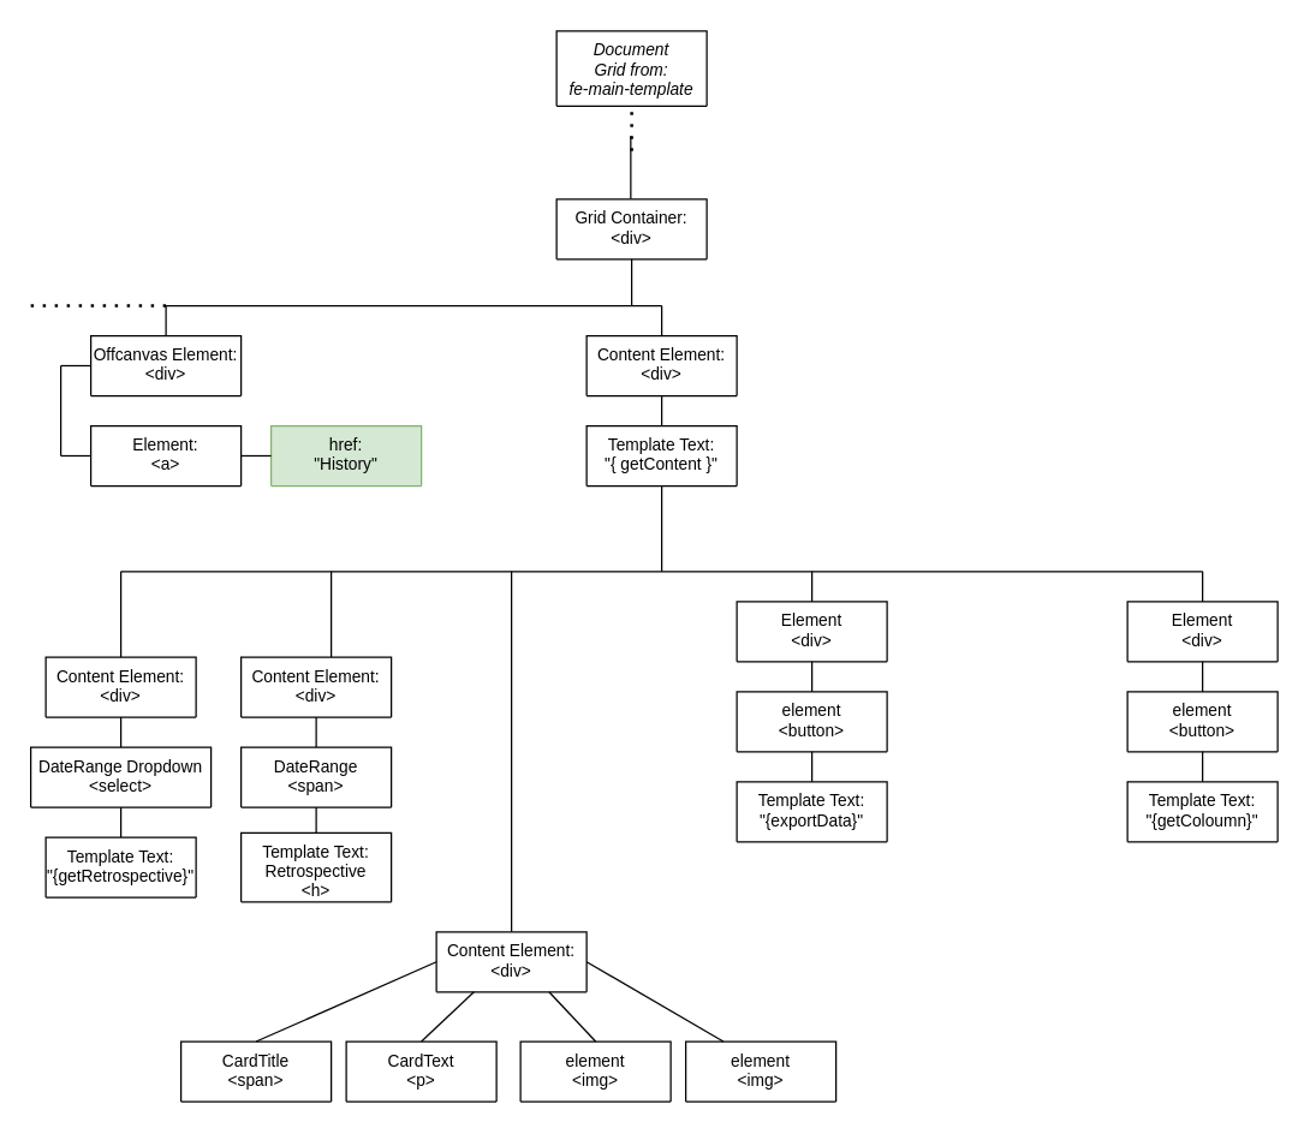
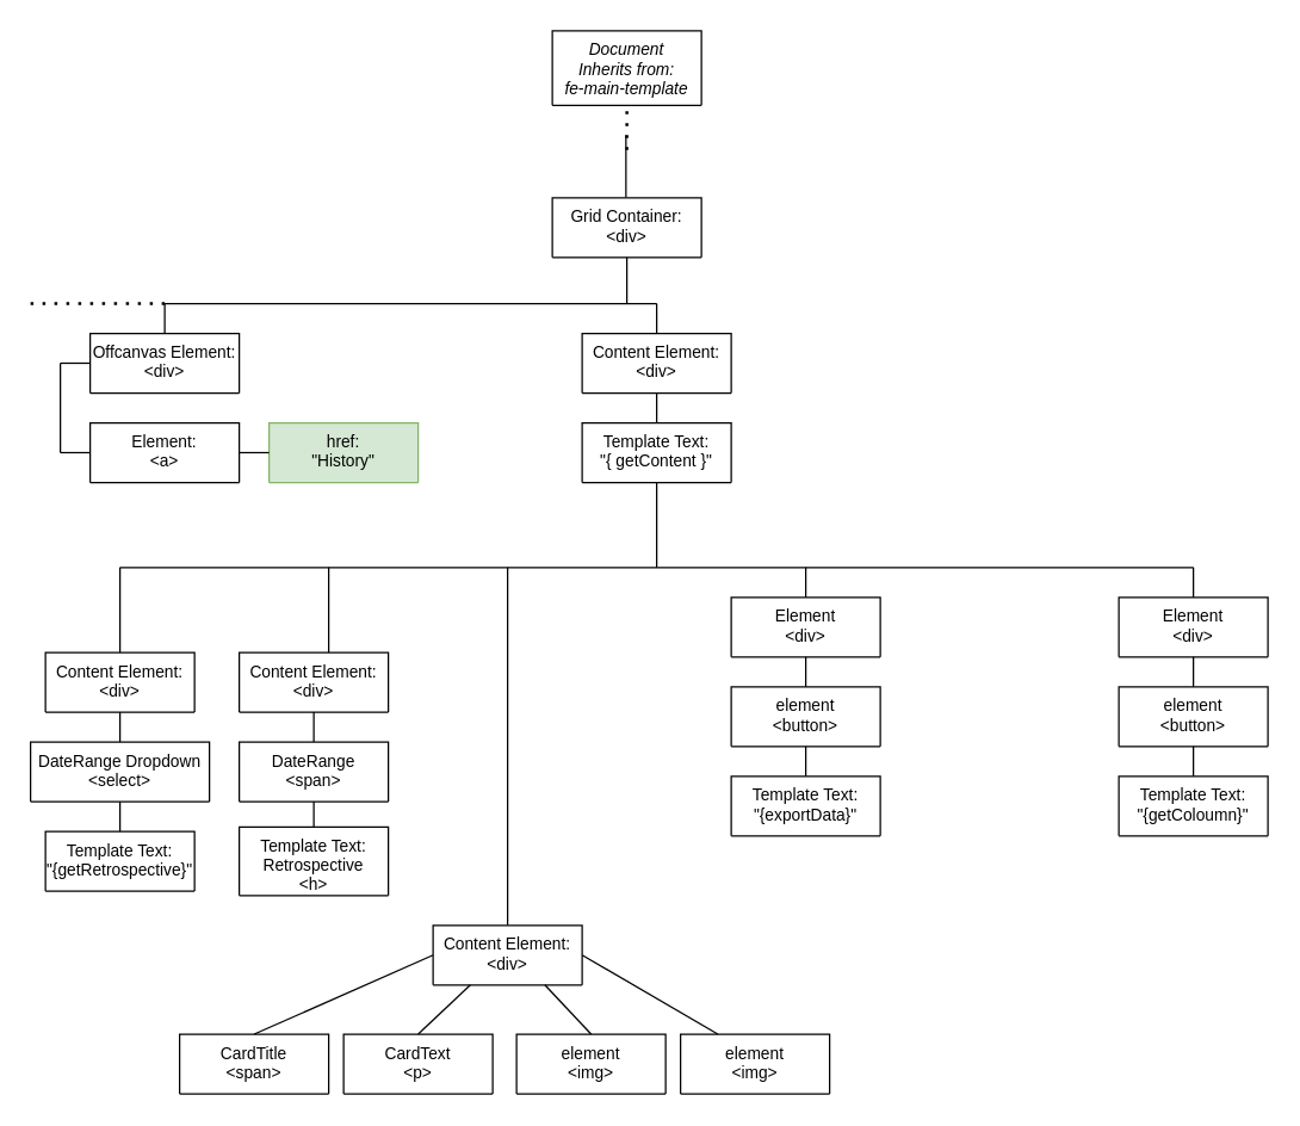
  <mxCell id="0" />
  <mxCell id="1" parent="0" />
- <mxCell id="2" value="Document&#10;Grid from:&#10;fe-main-template&#10;" style="swimlane;fontStyle=2;align=center;verticalAlign=top;childLayout=stackLayout;horizontal=1;startSize=50;horizontalStack=0;resizeParent=1;resizeLast=0;collapsible=1;marginBottom=0;rounded=0;shadow=0;strokeWidth=1;fontSize=11;" vertex="1" parent="1"><mxGeometry x="370" width="100" height="50" as="geometry" y="20"><mxRectangle x="360" y="20" width="160" height="26" as="alternateBounds" /></mxGeometry></mxCell>
+ <mxCell id="2" value="Document&#10;Inherits from:&#10;fe-main-template&#10;" style="swimlane;fontStyle=2;align=center;verticalAlign=top;childLayout=stackLayout;horizontal=1;startSize=50;horizontalStack=0;resizeParent=1;resizeLast=0;collapsible=1;marginBottom=0;rounded=0;shadow=0;strokeWidth=1;fontSize=11;" vertex="1" parent="1"><mxGeometry x="370" width="100" height="50" as="geometry" y="20"><mxRectangle x="360" y="20" width="160" height="26" as="alternateBounds" /></mxGeometry></mxCell>
  <mxCell id="3" value="" style="endArrow=none;dashed=1;html=1;dashPattern=1 3;strokeWidth=2;rounded=0;entryX=0.5;entryY=1;entryDx=0;entryDy=0;" edge="1" parent="1"><mxGeometry width="50" height="50" relative="1" as="geometry"><mxPoint x="420" y="100" as="sourcePoint" /><mxPoint x="420" y="70" as="targetPoint" /><Array as="points"><mxPoint x="420" y="100" /></Array></mxGeometry></mxCell>
  <mxCell id="4" value="" style="endArrow=none;html=1;rounded=0;exitX=0.5;exitY=0;exitDx=0;exitDy=0;" edge="1" parent="1"><mxGeometry width="50" height="50" relative="1" as="geometry"><mxPoint x="419.38" y="132" as="sourcePoint" /><mxPoint x="419.38" y="90" as="targetPoint" /></mxGeometry></mxCell>
  <mxCell id="5" value="Offcanvas Element:&#10;&lt;div&gt;&#10;" style="swimlane;fontStyle=0;align=center;verticalAlign=top;childLayout=stackLayout;horizontal=1;startSize=50;horizontalStack=0;resizeParent=1;resizeLast=0;collapsible=1;marginBottom=0;rounded=0;shadow=0;strokeWidth=1;fontSize=11;" vertex="1" parent="1"><mxGeometry x="60" y="223" width="100" height="40" as="geometry"><mxRectangle x="130" y="380" width="160" height="26" as="alternateBounds" /></mxGeometry></mxCell>
  <mxCell id="6" value="Grid Container:&#10;&lt;div&gt;&#10;" style="swimlane;fontStyle=0;align=center;verticalAlign=top;childLayout=stackLayout;horizontal=1;startSize=50;horizontalStack=0;resizeParent=1;resizeLast=0;collapsible=1;marginBottom=0;rounded=0;shadow=0;strokeWidth=1;fontSize=11;" vertex="1" parent="1"><mxGeometry x="370" y="132" width="100" height="40" as="geometry"><mxRectangle x="130" y="380" width="160" height="26" as="alternateBounds" /></mxGeometry></mxCell>
  <mxCell id="7" value="Element:&#10;&lt;a&gt;&#10;" style="swimlane;fontStyle=0;align=center;verticalAlign=top;childLayout=stackLayout;horizontal=1;startSize=50;horizontalStack=0;resizeParent=1;resizeLast=0;collapsible=1;marginBottom=0;rounded=0;shadow=0;strokeWidth=1;fontSize=11;" vertex="1" parent="1"><mxGeometry x="60" y="283" width="100" height="40" as="geometry"><mxRectangle x="130" y="380" width="160" height="26" as="alternateBounds" /></mxGeometry></mxCell>
  <mxCell id="8" value="" style="endArrow=none;html=1;rounded=0;entryX=0.5;entryY=1;entryDx=0;entryDy=0;" edge="1" parent="1" target="6"><mxGeometry width="50" height="50" relative="1" as="geometry"><mxPoint x="420" y="203" as="sourcePoint" /><mxPoint x="440" y="273" as="targetPoint" /></mxGeometry></mxCell>
  <mxCell id="9" value="" style="endArrow=none;html=1;rounded=0;exitX=0.5;exitY=0;exitDx=0;exitDy=0;" edge="1" parent="1" source="5"><mxGeometry width="50" height="50" relative="1" as="geometry"><mxPoint x="180" y="323" as="sourcePoint" /><mxPoint x="110" y="203" as="targetPoint" /></mxGeometry></mxCell>
  <mxCell id="10" value="" style="endArrow=none;html=1;rounded=0;entryX=0;entryY=0.5;entryDx=0;entryDy=0;" edge="1" parent="1" target="5"><mxGeometry width="50" height="50" relative="1" as="geometry"><mxPoint x="40" y="243" as="sourcePoint" /><mxPoint x="230" y="273" as="targetPoint" /></mxGeometry></mxCell>
  <mxCell id="11" value="" style="endArrow=none;html=1;rounded=0;entryX=0;entryY=0.5;entryDx=0;entryDy=0;" edge="1" parent="1" target="7"><mxGeometry width="50" height="50" relative="1" as="geometry"><mxPoint x="40" y="303" as="sourcePoint" /><mxPoint x="230" y="273" as="targetPoint" /></mxGeometry></mxCell>
  <mxCell id="12" value="href:&#10;&quot;History&quot;&#10;" style="swimlane;fontStyle=0;align=center;verticalAlign=top;childLayout=stackLayout;horizontal=1;startSize=50;horizontalStack=0;resizeParent=1;resizeLast=0;collapsible=1;marginBottom=0;rounded=0;shadow=0;strokeWidth=1;fontSize=11;fillColor=#d5e8d4;strokeColor=#82b366;" vertex="1" parent="1"><mxGeometry x="180" y="283" width="100" height="40" as="geometry"><mxRectangle x="130" y="380" width="160" height="26" as="alternateBounds" /></mxGeometry></mxCell>
  <mxCell id="13" value="" style="endArrow=none;html=1;rounded=0;entryX=0;entryY=0.5;entryDx=0;entryDy=0;exitX=1;exitY=0.5;exitDx=0;exitDy=0;" edge="1" parent="1" source="7" target="12"><mxGeometry width="50" height="50" relative="1" as="geometry"><mxPoint x="180" y="323" as="sourcePoint" /><mxPoint x="230" y="273" as="targetPoint" /></mxGeometry></mxCell>
  <mxCell id="14" value="Content Element:&#10;&lt;div&gt;&#10;" style="swimlane;fontStyle=0;align=center;verticalAlign=top;childLayout=stackLayout;horizontal=1;startSize=50;horizontalStack=0;resizeParent=1;resizeLast=0;collapsible=1;marginBottom=0;rounded=0;shadow=0;strokeWidth=1;fontSize=11;" vertex="1" parent="1"><mxGeometry x="390" y="223" width="100" height="40" as="geometry"><mxRectangle x="130" y="380" width="160" height="26" as="alternateBounds" /></mxGeometry></mxCell>
  <mxCell id="15" value="" style="endArrow=none;html=1;rounded=0;exitX=0.5;exitY=0;exitDx=0;exitDy=0;" edge="1" parent="1" source="14"><mxGeometry width="50" height="50" relative="1" as="geometry"><mxPoint x="230" y="323" as="sourcePoint" /><mxPoint x="440" y="203" as="targetPoint" /></mxGeometry></mxCell>
  <mxCell id="16" value="Template Text:&#10;&quot;{ getContent }&quot;&#10;" style="swimlane;fontStyle=0;align=center;verticalAlign=top;childLayout=stackLayout;horizontal=1;startSize=50;horizontalStack=0;resizeParent=1;resizeLast=0;collapsible=1;marginBottom=0;rounded=0;shadow=0;strokeWidth=1;fontSize=11;" vertex="1" parent="1"><mxGeometry x="390" y="283" width="100" height="40" as="geometry"><mxRectangle x="130" y="380" width="160" height="26" as="alternateBounds" /></mxGeometry></mxCell>
  <mxCell id="17" value="" style="endArrow=none;html=1;rounded=0;entryX=0.5;entryY=1;entryDx=0;entryDy=0;exitX=0.5;exitY=0;exitDx=0;exitDy=0;" edge="1" parent="1" source="16" target="14"><mxGeometry width="50" height="50" relative="1" as="geometry"><mxPoint x="230" y="323" as="sourcePoint" /><mxPoint x="280" y="273" as="targetPoint" /></mxGeometry></mxCell>
  <mxCell id="18" value="" style="endArrow=none;html=1;rounded=0;" edge="1" parent="1"><mxGeometry width="50" height="50" relative="1" as="geometry"><mxPoint x="110" y="203" as="sourcePoint" /><mxPoint x="440" y="203" as="targetPoint" /></mxGeometry></mxCell>
  <mxCell id="19" value="" style="endArrow=none;html=1;rounded=0;" edge="1" parent="1"><mxGeometry width="50" height="50" relative="1" as="geometry"><mxPoint x="40" y="303" as="sourcePoint" /><mxPoint x="40" y="243" as="targetPoint" /></mxGeometry></mxCell>
  <mxCell id="20" value="" style="endArrow=none;dashed=1;html=1;dashPattern=1 3;strokeWidth=2;rounded=0;" edge="1" parent="1"><mxGeometry width="50" height="50" relative="1" as="geometry"><mxPoint y="203" as="sourcePoint" x="20" /><mxPoint x="110" y="203" as="targetPoint" /></mxGeometry></mxCell>
  <mxCell id="21" value="" style="endArrow=none;html=1;rounded=0;entryX=0.5;entryY=1;entryDx=0;entryDy=0;" edge="1" parent="1" target="16"><mxGeometry width="50" height="50" relative="1" as="geometry"><mxPoint x="440" y="380" as="sourcePoint" /><mxPoint x="510" y="337" as="targetPoint" /></mxGeometry></mxCell>
  <mxCell id="22" value="" style="endArrow=none;html=1;rounded=0;" edge="1" parent="1"><mxGeometry width="50" height="50" relative="1" as="geometry"><mxPoint x="80" y="380" as="sourcePoint" /><mxPoint x="800" y="380" as="targetPoint" /></mxGeometry></mxCell>
  <mxCell id="23" value="" style="endArrow=none;html=1;rounded=0;entryX=0.5;entryY=1;entryDx=0;entryDy=0;" edge="1" parent="1"><mxGeometry width="50" height="50" relative="1" as="geometry"><mxPoint x="80" y="437" as="sourcePoint" /><mxPoint x="80" y="380" as="targetPoint" /></mxGeometry></mxCell>
  <mxCell id="24" value="Content Element:&#10;&lt;div&gt;&#10;" style="swimlane;fontStyle=0;align=center;verticalAlign=top;childLayout=stackLayout;horizontal=1;startSize=50;horizontalStack=0;resizeParent=1;resizeLast=0;collapsible=1;marginBottom=0;rounded=0;shadow=0;strokeWidth=1;fontSize=11;" vertex="1" parent="1"><mxGeometry x="30" y="437" width="100" height="40" as="geometry"><mxRectangle x="130" y="380" width="160" height="26" as="alternateBounds" /></mxGeometry></mxCell>
  <mxCell id="25" value="DateRange Dropdown&#10;&lt;select&gt;" style="swimlane;fontStyle=0;align=center;verticalAlign=top;childLayout=stackLayout;horizontal=1;startSize=50;horizontalStack=0;resizeParent=1;resizeLast=0;collapsible=1;marginBottom=0;rounded=0;shadow=0;strokeWidth=1;fontSize=11;" vertex="1" parent="1"><mxGeometry y="497" width="120" height="40" as="geometry" x="20"><mxRectangle x="130" y="380" width="160" height="26" as="alternateBounds" /></mxGeometry></mxCell>
  <mxCell id="26" value="" style="endArrow=none;html=1;rounded=0;exitX=0.5;exitY=0;exitDx=0;exitDy=0;" edge="1" parent="1" source="25"><mxGeometry width="50" height="50" relative="1" as="geometry"><mxPoint x="-130" y="597" as="sourcePoint" /><mxPoint x="80" y="477" as="targetPoint" /></mxGeometry></mxCell>
  <mxCell id="27" value="Template Text:&#10;&quot;{getRetrospective}&quot;&#10;" style="swimlane;fontStyle=0;align=center;verticalAlign=top;childLayout=stackLayout;horizontal=1;startSize=50;horizontalStack=0;resizeParent=1;resizeLast=0;collapsible=1;marginBottom=0;rounded=0;shadow=0;strokeWidth=1;fontSize=11;" vertex="1" parent="1"><mxGeometry x="30" y="557" width="100" height="40" as="geometry"><mxRectangle x="130" y="380" width="160" height="26" as="alternateBounds" /></mxGeometry></mxCell>
  <mxCell id="28" value="" style="endArrow=none;html=1;rounded=0;entryX=0.5;entryY=1;entryDx=0;entryDy=0;exitX=0.5;exitY=0;exitDx=0;exitDy=0;" edge="1" parent="1" source="27" target="25"><mxGeometry width="50" height="50" relative="1" as="geometry"><mxPoint x="-130" y="597" as="sourcePoint" /><mxPoint x="-80" y="547" as="targetPoint" /></mxGeometry></mxCell>
  <mxCell id="29" value="" style="endArrow=none;html=1;rounded=0;entryX=0.5;entryY=1;entryDx=0;entryDy=0;" edge="1" parent="1"><mxGeometry width="50" height="50" relative="1" as="geometry"><mxPoint x="220" y="437" as="sourcePoint" /><mxPoint x="220" y="380" as="targetPoint" /></mxGeometry></mxCell>
  <mxCell id="30" value="Content Element:&#10;&lt;div&gt;&#10;" style="swimlane;fontStyle=0;align=center;verticalAlign=top;childLayout=stackLayout;horizontal=1;startSize=50;horizontalStack=0;resizeParent=1;resizeLast=0;collapsible=1;marginBottom=0;rounded=0;shadow=0;strokeWidth=1;fontSize=11;" vertex="1" parent="1"><mxGeometry x="160" y="437" width="100" height="40" as="geometry"><mxRectangle x="130" y="380" width="160" height="26" as="alternateBounds" /></mxGeometry></mxCell>
  <mxCell id="31" value="DateRange&#10;&lt;span&gt;" style="swimlane;fontStyle=0;align=center;verticalAlign=top;childLayout=stackLayout;horizontal=1;startSize=50;horizontalStack=0;resizeParent=1;resizeLast=0;collapsible=1;marginBottom=0;rounded=0;shadow=0;strokeWidth=1;fontSize=11;" vertex="1" parent="1"><mxGeometry x="160" y="497" width="100" height="40" as="geometry"><mxRectangle x="130" y="380" width="160" height="26" as="alternateBounds" /></mxGeometry></mxCell>
  <mxCell id="32" value="" style="endArrow=none;html=1;rounded=0;exitX=0.5;exitY=0;exitDx=0;exitDy=0;" edge="1" parent="1" source="31"><mxGeometry width="50" height="50" relative="1" as="geometry"><mxPoint x="0" y="597" as="sourcePoint" /><mxPoint x="210" y="477" as="targetPoint" /></mxGeometry></mxCell>
  <mxCell id="33" value="Template Text:&#10;Retrospective&#10;&lt;h&gt;&#10;" style="swimlane;fontStyle=0;align=center;verticalAlign=top;childLayout=stackLayout;horizontal=1;startSize=50;horizontalStack=0;resizeParent=1;resizeLast=0;collapsible=1;marginBottom=0;rounded=0;shadow=0;strokeWidth=1;fontSize=11;" vertex="1" parent="1"><mxGeometry x="160" y="554" width="100" height="46" as="geometry"><mxRectangle x="130" y="380" width="160" height="26" as="alternateBounds" /></mxGeometry></mxCell>
  <mxCell id="34" value="" style="endArrow=none;html=1;rounded=0;entryX=0.5;entryY=1;entryDx=0;entryDy=0;exitX=0.5;exitY=0;exitDx=0;exitDy=0;" edge="1" parent="1" source="33" target="31"><mxGeometry width="50" height="50" relative="1" as="geometry"><mxPoint x="0" y="597" as="sourcePoint" /><mxPoint x="50" y="547" as="targetPoint" /></mxGeometry></mxCell>
  <mxCell id="35" value="" style="endArrow=none;html=1;rounded=0;entryX=0.5;entryY=1;entryDx=0;entryDy=0;" edge="1" parent="1"><mxGeometry width="50" height="50" relative="1" as="geometry"><mxPoint x="340" y="620" as="sourcePoint" /><mxPoint x="340" y="380" as="targetPoint" /></mxGeometry></mxCell>
  <mxCell id="36" value="Content Element:&#10;&lt;div&gt;&#10;" style="swimlane;fontStyle=0;align=center;verticalAlign=top;childLayout=stackLayout;horizontal=1;startSize=50;horizontalStack=0;resizeParent=1;resizeLast=0;collapsible=1;marginBottom=0;rounded=0;shadow=0;strokeWidth=1;fontSize=11;" vertex="1" parent="1"><mxGeometry x="290" y="620" width="100" height="40" as="geometry"><mxRectangle x="130" y="380" width="160" height="26" as="alternateBounds" /></mxGeometry></mxCell>
  <mxCell id="37" value="CardTitle&#10;&lt;span&gt;" style="swimlane;fontStyle=0;align=center;verticalAlign=top;childLayout=stackLayout;horizontal=1;startSize=50;horizontalStack=0;resizeParent=1;resizeLast=0;collapsible=1;marginBottom=0;rounded=0;shadow=0;strokeWidth=1;fontSize=11;" vertex="1" parent="1"><mxGeometry x="120" y="693" width="100" height="40" as="geometry"><mxRectangle x="130" y="380" width="160" height="26" as="alternateBounds" /></mxGeometry></mxCell>
  <mxCell id="38" value="CardText&#10;&lt;p&gt;" style="swimlane;fontStyle=0;align=center;verticalAlign=top;childLayout=stackLayout;horizontal=1;startSize=50;horizontalStack=0;resizeParent=1;resizeLast=0;collapsible=1;marginBottom=0;rounded=0;shadow=0;strokeWidth=1;fontSize=11;" vertex="1" parent="1"><mxGeometry x="230" y="693" width="100" height="40" as="geometry"><mxRectangle x="130" y="380" width="160" height="26" as="alternateBounds" /></mxGeometry></mxCell>
  <mxCell id="39" value="element&#10;&lt;img&gt;" style="swimlane;fontStyle=0;align=center;verticalAlign=top;childLayout=stackLayout;horizontal=1;startSize=50;horizontalStack=0;resizeParent=1;resizeLast=0;collapsible=1;marginBottom=0;rounded=0;shadow=0;strokeWidth=1;fontSize=11;" vertex="1" parent="1"><mxGeometry x="346" y="693" width="100" height="40" as="geometry"><mxRectangle x="130" y="380" width="160" height="26" as="alternateBounds" /></mxGeometry></mxCell>
  <mxCell id="40" value="element&#10;&lt;img&gt;" style="swimlane;fontStyle=0;align=center;verticalAlign=top;childLayout=stackLayout;horizontal=1;startSize=50;horizontalStack=0;resizeParent=1;resizeLast=0;collapsible=1;marginBottom=0;rounded=0;shadow=0;strokeWidth=1;fontSize=11;" vertex="1" parent="1"><mxGeometry x="456" y="693" width="100" height="40" as="geometry"><mxRectangle x="130" y="380" width="160" height="26" as="alternateBounds" /></mxGeometry></mxCell>
  <mxCell id="41" value="" style="endArrow=none;html=1;rounded=0;entryX=0;entryY=0.5;entryDx=0;entryDy=0;exitX=0.5;exitY=0;exitDx=0;exitDy=0;" edge="1" parent="1" source="37" target="36"><mxGeometry width="50" height="50" relative="1" as="geometry"><mxPoint x="200" y="677" as="sourcePoint" /><mxPoint x="200" y="620" as="targetPoint" /></mxGeometry></mxCell>
  <mxCell id="42" value="" style="endArrow=none;html=1;rounded=0;entryX=0.25;entryY=1;entryDx=0;entryDy=0;exitX=0.5;exitY=0;exitDx=0;exitDy=0;" edge="1" parent="1" source="38" target="36"><mxGeometry width="50" height="50" relative="1" as="geometry"><mxPoint x="310" y="687" as="sourcePoint" /><mxPoint x="310" y="630" as="targetPoint" /></mxGeometry></mxCell>
  <mxCell id="43" value="" style="endArrow=none;html=1;rounded=0;entryX=0.75;entryY=1;entryDx=0;entryDy=0;exitX=0.5;exitY=0;exitDx=0;exitDy=0;" edge="1" parent="1" source="39" target="36"><mxGeometry width="50" height="50" relative="1" as="geometry"><mxPoint x="419.52" y="668.5" as="sourcePoint" /><mxPoint x="419.52" y="611.5" as="targetPoint" /></mxGeometry></mxCell>
  <mxCell id="44" value="" style="endArrow=none;html=1;rounded=0;entryX=1;entryY=0.5;entryDx=0;entryDy=0;exitX=0.25;exitY=0;exitDx=0;exitDy=0;" edge="1" parent="1" source="40" target="36"><mxGeometry width="50" height="50" relative="1" as="geometry"><mxPoint x="469.05" y="657" as="sourcePoint" /><mxPoint x="469.05" y="600" as="targetPoint" /></mxGeometry></mxCell>
  <mxCell id="45" value="Element&#10;&lt;div&gt;" style="swimlane;fontStyle=0;align=center;verticalAlign=top;childLayout=stackLayout;horizontal=1;startSize=50;horizontalStack=0;resizeParent=1;resizeLast=0;collapsible=1;marginBottom=0;rounded=0;shadow=0;strokeWidth=1;fontSize=11;" vertex="1" parent="1"><mxGeometry x="490" y="400" width="100" height="40" as="geometry"><mxRectangle x="130" y="380" width="160" height="26" as="alternateBounds" /></mxGeometry></mxCell>
  <mxCell id="46" value="" style="endArrow=none;html=1;rounded=0;entryX=0.5;entryY=1;entryDx=0;entryDy=0;exitX=0.5;exitY=0;exitDx=0;exitDy=0;" edge="1" parent="1" source="45"><mxGeometry width="50" height="50" relative="1" as="geometry"><mxPoint x="350" y="380" as="sourcePoint" /><mxPoint x="540" y="380" as="targetPoint" /></mxGeometry></mxCell>
  <mxCell id="47" value="element&#10;&lt;button&gt;" style="swimlane;fontStyle=0;align=center;verticalAlign=top;childLayout=stackLayout;horizontal=1;startSize=50;horizontalStack=0;resizeParent=1;resizeLast=0;collapsible=1;marginBottom=0;rounded=0;shadow=0;strokeWidth=1;fontSize=11;" vertex="1" parent="1"><mxGeometry x="490" y="460" width="100" height="40" as="geometry"><mxRectangle x="130" y="380" width="160" height="26" as="alternateBounds" /></mxGeometry></mxCell>
  <mxCell id="48" value="" style="endArrow=none;html=1;rounded=0;entryX=0.5;entryY=1;entryDx=0;entryDy=0;exitX=0.5;exitY=0;exitDx=0;exitDy=0;" edge="1" parent="1" source="47" target="45"><mxGeometry width="50" height="50" relative="1" as="geometry"><mxPoint x="400" y="380" as="sourcePoint" /><mxPoint x="450" y="330" as="targetPoint" /></mxGeometry></mxCell>
  <mxCell id="49" value="Template Text:&#10;&quot;{exportData}&quot;&#10;" style="swimlane;fontStyle=0;align=center;verticalAlign=top;childLayout=stackLayout;horizontal=1;startSize=50;horizontalStack=0;resizeParent=1;resizeLast=0;collapsible=1;marginBottom=0;rounded=0;shadow=0;strokeWidth=1;fontSize=11;" vertex="1" parent="1"><mxGeometry x="490" y="520" width="100" height="40" as="geometry"><mxRectangle x="130" y="380" width="160" height="26" as="alternateBounds" /></mxGeometry></mxCell>
  <mxCell id="50" value="" style="endArrow=none;html=1;rounded=0;entryX=0.5;entryY=1;entryDx=0;entryDy=0;exitX=0.5;exitY=0;exitDx=0;exitDy=0;" edge="1" parent="1" source="49"><mxGeometry width="50" height="50" relative="1" as="geometry"><mxPoint x="400" y="440" as="sourcePoint" /><mxPoint x="540" y="500" as="targetPoint" /></mxGeometry></mxCell>
  <mxCell id="51" value="Element&#10;&lt;div&gt;" style="swimlane;fontStyle=0;align=center;verticalAlign=top;childLayout=stackLayout;horizontal=1;startSize=50;horizontalStack=0;resizeParent=1;resizeLast=0;collapsible=1;marginBottom=0;rounded=0;shadow=0;strokeWidth=1;fontSize=11;" vertex="1" parent="1"><mxGeometry x="750" y="400" width="100" height="40" as="geometry"><mxRectangle x="130" y="380" width="160" height="26" as="alternateBounds" /></mxGeometry></mxCell>
  <mxCell id="52" value="" style="endArrow=none;html=1;rounded=0;entryX=0.5;entryY=1;entryDx=0;entryDy=0;exitX=0.5;exitY=0;exitDx=0;exitDy=0;" edge="1" parent="1" source="51"><mxGeometry width="50" height="50" relative="1" as="geometry"><mxPoint x="610" y="380" as="sourcePoint" /><mxPoint x="800" y="380" as="targetPoint" /></mxGeometry></mxCell>
  <mxCell id="53" value="element&#10;&lt;button&gt;" style="swimlane;fontStyle=0;align=center;verticalAlign=top;childLayout=stackLayout;horizontal=1;startSize=50;horizontalStack=0;resizeParent=1;resizeLast=0;collapsible=1;marginBottom=0;rounded=0;shadow=0;strokeWidth=1;fontSize=11;" vertex="1" parent="1"><mxGeometry x="750" y="460" width="100" height="40" as="geometry"><mxRectangle x="130" y="380" width="160" height="26" as="alternateBounds" /></mxGeometry></mxCell>
  <mxCell id="54" value="" style="endArrow=none;html=1;rounded=0;entryX=0.5;entryY=1;entryDx=0;entryDy=0;exitX=0.5;exitY=0;exitDx=0;exitDy=0;" edge="1" parent="1" source="53" target="51"><mxGeometry width="50" height="50" relative="1" as="geometry"><mxPoint x="660" y="380" as="sourcePoint" /><mxPoint x="710" y="330" as="targetPoint" /></mxGeometry></mxCell>
  <mxCell id="55" value="Template Text:&#10;&quot;{getColoumn}&quot;&#10;" style="swimlane;fontStyle=0;align=center;verticalAlign=top;childLayout=stackLayout;horizontal=1;startSize=50;horizontalStack=0;resizeParent=1;resizeLast=0;collapsible=1;marginBottom=0;rounded=0;shadow=0;strokeWidth=1;fontSize=11;" vertex="1" parent="1"><mxGeometry x="750" y="520" width="100" height="40" as="geometry"><mxRectangle x="130" y="380" width="160" height="26" as="alternateBounds" /></mxGeometry></mxCell>
  <mxCell id="56" value="" style="endArrow=none;html=1;rounded=0;entryX=0.5;entryY=1;entryDx=0;entryDy=0;exitX=0.5;exitY=0;exitDx=0;exitDy=0;" edge="1" parent="1" source="55"><mxGeometry width="50" height="50" relative="1" as="geometry"><mxPoint x="660" y="440" as="sourcePoint" /><mxPoint x="800" y="500" as="targetPoint" /></mxGeometry></mxCell>
